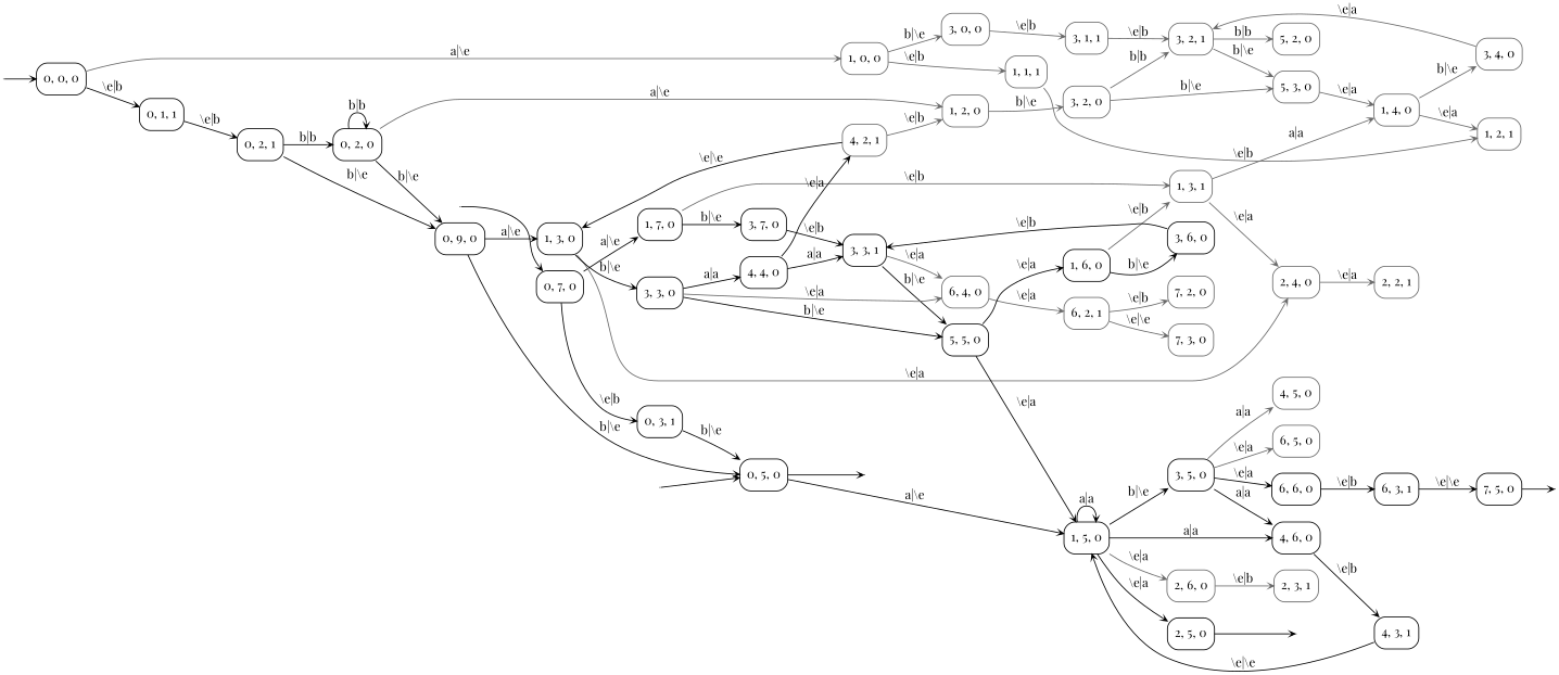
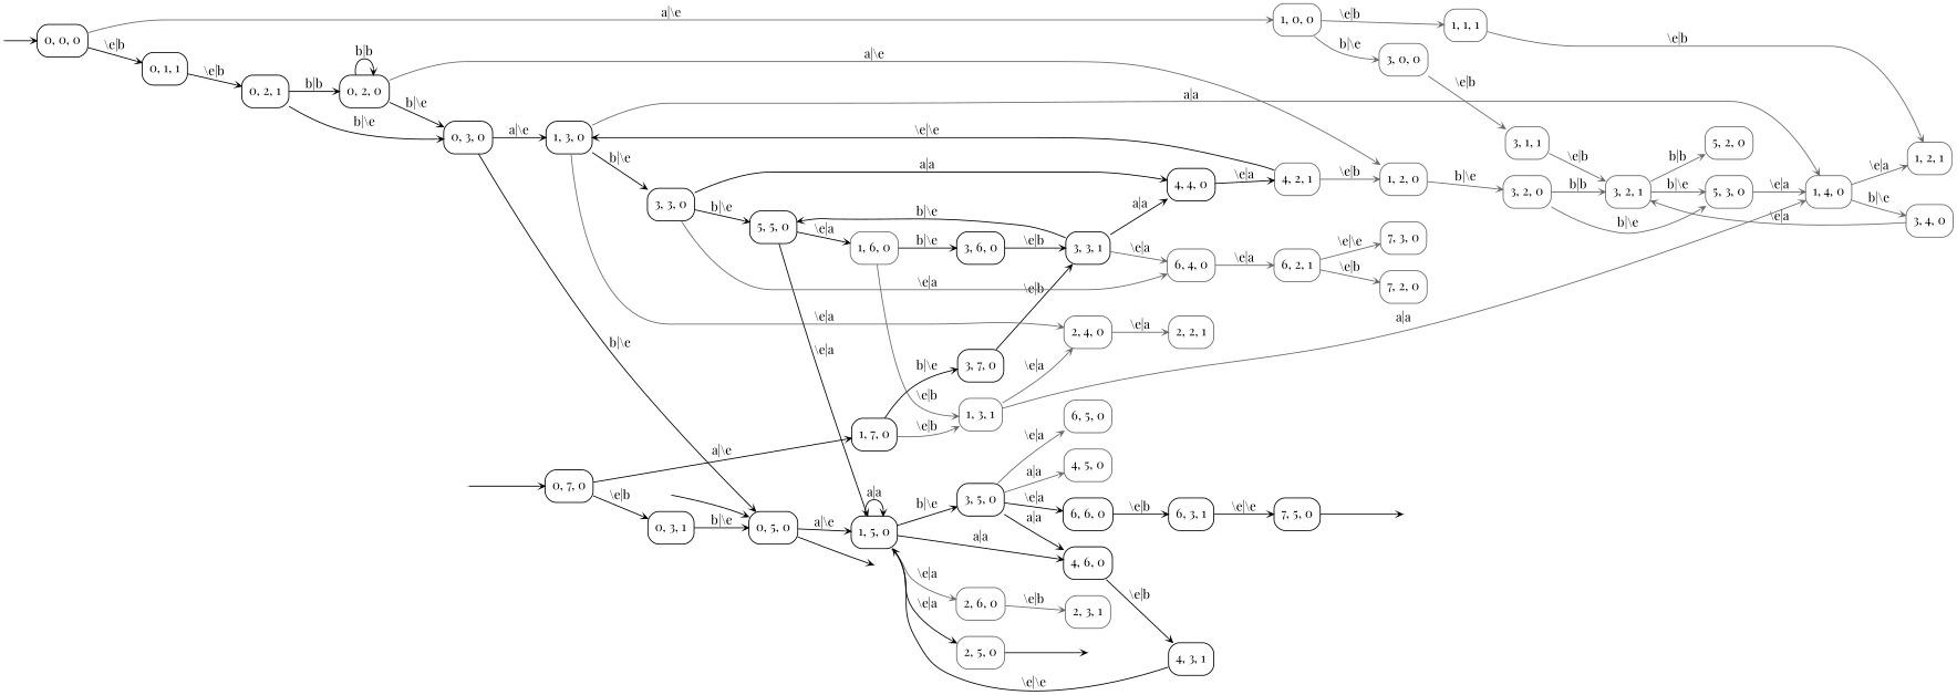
  digraph {
    fontname="Playfair Display"
    rankdir=LR
    vcsn_context="lat<nullableset<letterset<char_letters(ab)>>, nullableset<letterset<char_letters(ab)>>>, b"
    node [fontname="Playfair Display" shape=box style=rounded]
    edge [arrowhead=vee arrowsize=.6 fontname="Playfair Display"]
    I0 [shape=point width=0 style=""]
    I1 [shape=point width=0 style=""]
    I2 [shape=point width=0 style=""]
    F2 [shape=point width=0 style=""]
    F16 [shape=point width=0 style=""]
    F46 [shape=point width=0 style=""]
    n7 [label="0, 0, 0" width=0.5]
    n8 [label="0, 7, 0" width=0.5]
    n9 [label="0, 5, 0" width=0.5]
    n10 [color=DimGray label="1, 0, 0" width=0.5]
    n11 [label="0, 1, 1" width=0.5]
    n12 [label="1, 7, 0" width=0.5]
    n13 [label="0, 3, 1" width=0.5]
    n14 [label="1, 5, 0" width=0.5]
    n15 [color=DimGray label="3, 0, 0" width=0.5]
    n16 [color=DimGray label="1, 1, 1" width=0.5]
    n17 [label="0, 2, 1" width=0.5]
    n18 [label="3, 7, 0" width=0.5]
    n19 [color=DimGray label="1, 3, 1" width=0.5]
    n20 [label="3, 5, 0" width=0.5]
-   n21 [label="1, 6, 0" width=0.5]
+   n21 [label="1, 6, 0" width=0.5 color=DimGray]
    n22 [color=DimGray label="2, 6, 0" width=0.5]
-   n23 [label="2, 5, 0" width=0.5]
+   n23 [label="2, 5, 0" width=0.5 color=DimGray]
    n24 [color=DimGray label="3, 1, 1" width=0.5]
    n25 [color=DimGray label="1, 2, 1" width=0.5]
    n26 [label="0, 2, 0" width=0.5]
-   n27 [label="0, 9, 0" width=0.5]
+   n27 [label="0, 3, 0" width=0.5]
    n28 [label="3, 3, 1" width=0.5]
    n29 [color=DimGray label="1, 4, 0" width=0.5]
    n30 [color=DimGray label="2, 4, 0" width=0.5]
    n31 [label="4, 6, 0" width=0.5]
    n32 [color=DimGray label="4, 5, 0" width=0.5]
    n33 [label="6, 6, 0" width=0.5]
    n34 [color=DimGray label="6, 5, 0" width=0.5]
    n35 [label="3, 6, 0" width=0.5]
    n36 [color=DimGray label="2, 3, 1" width=0.5]
    n37 [color=DimGray label="3, 2, 1" width=0.5]
    n38 [color=DimGray label="1, 2, 0" width=0.5]
    n39 [label="1, 3, 0" width=0.5]
    n40 [label="4, 4, 0" width=0.5]
    n41 [color=DimGray label="6, 4, 0" width=0.5]
    n42 [label="5, 5, 0" width=0.5]
    n43 [color=DimGray label="3, 4, 0" width=0.5]
    n44 [color=DimGray label="2, 2, 1" width=0.5]
    n45 [label="4, 3, 1" width=0.5]
    n46 [label="6, 3, 1" width=0.5]
    n47 [color=DimGray label="5, 2, 0" width=0.5]
    n48 [color=DimGray label="5, 3, 0" width=0.5]
    n49 [color=DimGray label="3, 2, 0" width=0.5]
    n50 [label="3, 3, 0" width=0.5]
    n51 [color=DimGray label="4, 2, 1" width=0.5]
    n52 [color=DimGray label="6, 2, 1" width=0.5]
    n53 [label="7, 5, 0" width=0.5]
    n54 [color=DimGray label="7, 2, 0" width=0.5]
    n55 [color=DimGray label="7, 3, 0" width=0.5]
    subgraph sub_1 {
      I0
      I1
      I2
      F2
      F16
      F46
    }
    subgraph sub_2 {
      n7
      n8
      n9
      n10
      n11
      n12
      n13
      n14
      n15
      n16
      n17
      n18
      n19
      n20
      n21
      n22
      n23
      n24
      n25
      n26
      n27
      n28
      n29
      n30
      n31
      n32
      n33
      n34
      n35
      n36
      n37
      n38
      n39
      n40
      n41
      n42
      n43
      n44
      n45
      n46
      n47
      n48
      n49
      n50
      n51
      n52
      n53
      n54
      n55
    }
    I0 -> n7
    I1 -> n8
    I2 -> n9
    n7 -> n10 [color=DimGray label="a|\\e"]
    n7 -> n11 [label="\\e|b"]
    n8 -> n12 [label="a|\\e"]
    n8 -> n13 [label="\\e|b"]
    n9 -> F2
    n9 -> n14 [label="a|\\e"]
    n10 -> n15 [color=DimGray label="b|\\e"]
    n10 -> n16 [color=DimGray label="\\e|b"]
    n11 -> n17 [label="\\e|b"]
    n12 -> n18 [label="b|\\e"]
    n12 -> n19 [color=DimGray label="\\e|b"]
    n13 -> n9 [label="b|\\e"]
    n14 -> n14 [label="a|a"]
    n14 -> n20 [label="b|\\e"]
    n14 -> n22 [color=DimGray label="\\e|a"]
    n14 -> n23 [label="\\e|a"]
    n14 -> n31 [label="a|a"]
    n15 -> n24 [color=DimGray label="\\e|b"]
    n16 -> n25 [color=DimGray label="\\e|b"]
    n17 -> n26 [label="b|b"]
    n17 -> n27 [label="b|\\e"]
    n18 -> n28 [label="\\e|b"]
    n19 -> n29 [color=DimGray label="a|a"]
    n19 -> n30 [color=DimGray label="\\e|a"]
    n20 -> n31 [label="a|a"]
    n20 -> n32 [color=DimGray label="a|a"]
    n20 -> n33 [label="\\e|a"]
    n20 -> n34 [color=DimGray label="\\e|a"]
    n21 -> n19 [color=DimGray label="\\e|b"]
    n21 -> n35 [label="b|\\e"]
    n22 -> n36 [color=DimGray label="\\e|b"]
    n23 -> F16
    n24 -> n37 [color=DimGray label="\\e|b"]
    n26 -> n26 [label="b|b"]
    n26 -> n27 [label="b|\\e"]
    n26 -> n38 [color=DimGray label="a|\\e"]
    n27 -> n9 [label="b|\\e"]
    n27 -> n39 [label="a|\\e"]
-   n40 -> n28 [label="a|a"]
+   n28 -> n40 [label="a|a"]
    n28 -> n41 [color=DimGray label="\\e|a"]
    n28 -> n42 [label="b|\\e"]
    n29 -> n25 [color=DimGray label="\\e|a"]
    n29 -> n43 [color=DimGray label="b|\\e"]
    n30 -> n44 [color=DimGray label="\\e|a"]
    n31 -> n45 [label="\\e|b"]
    n33 -> n46 [label="\\e|b"]
    n35 -> n28 [label="\\e|b"]
    n37 -> n47 [color=DimGray label="b|b"]
    n37 -> n48 [color=DimGray label="b|\\e"]
    n38 -> n49 [color=DimGray label="b|\\e"]
+   n39 -> n29 [color=DimGray label="a|a"]
    n39 -> n30 [color=DimGray label="\\e|a"]
    n39 -> n50 [label="b|\\e"]
    n40 -> n51 [label="\\e|a"]
    n41 -> n52 [color=DimGray label="\\e|a"]
    n42 -> n14 [label="\\e|a"]
    n42 -> n21 [label="\\e|a"]
    n43 -> n37 [color=DimGray label="\\e|a"]
    n45 -> n14 [label="\\e|\\e"]
    n46 -> n53 [label="\\e|\\e"]
    n48 -> n29 [color=DimGray label="\\e|a"]
    n49 -> n37 [color=DimGray label="b|b"]
    n49 -> n48 [color=DimGray label="b|\\e"]
    n50 -> n40 [label="a|a"]
    n50 -> n41 [color=DimGray label="\\e|a"]
    n50 -> n42 [label="b|\\e"]
    n51 -> n38 [color=DimGray label="\\e|b"]
    n51 -> n39 [label="\\e|\\e"]
    n52 -> n54 [color=DimGray label="\\e|b"]
    n52 -> n55 [color=DimGray label="\\e|\\e"]
    n53 -> F46
  }
